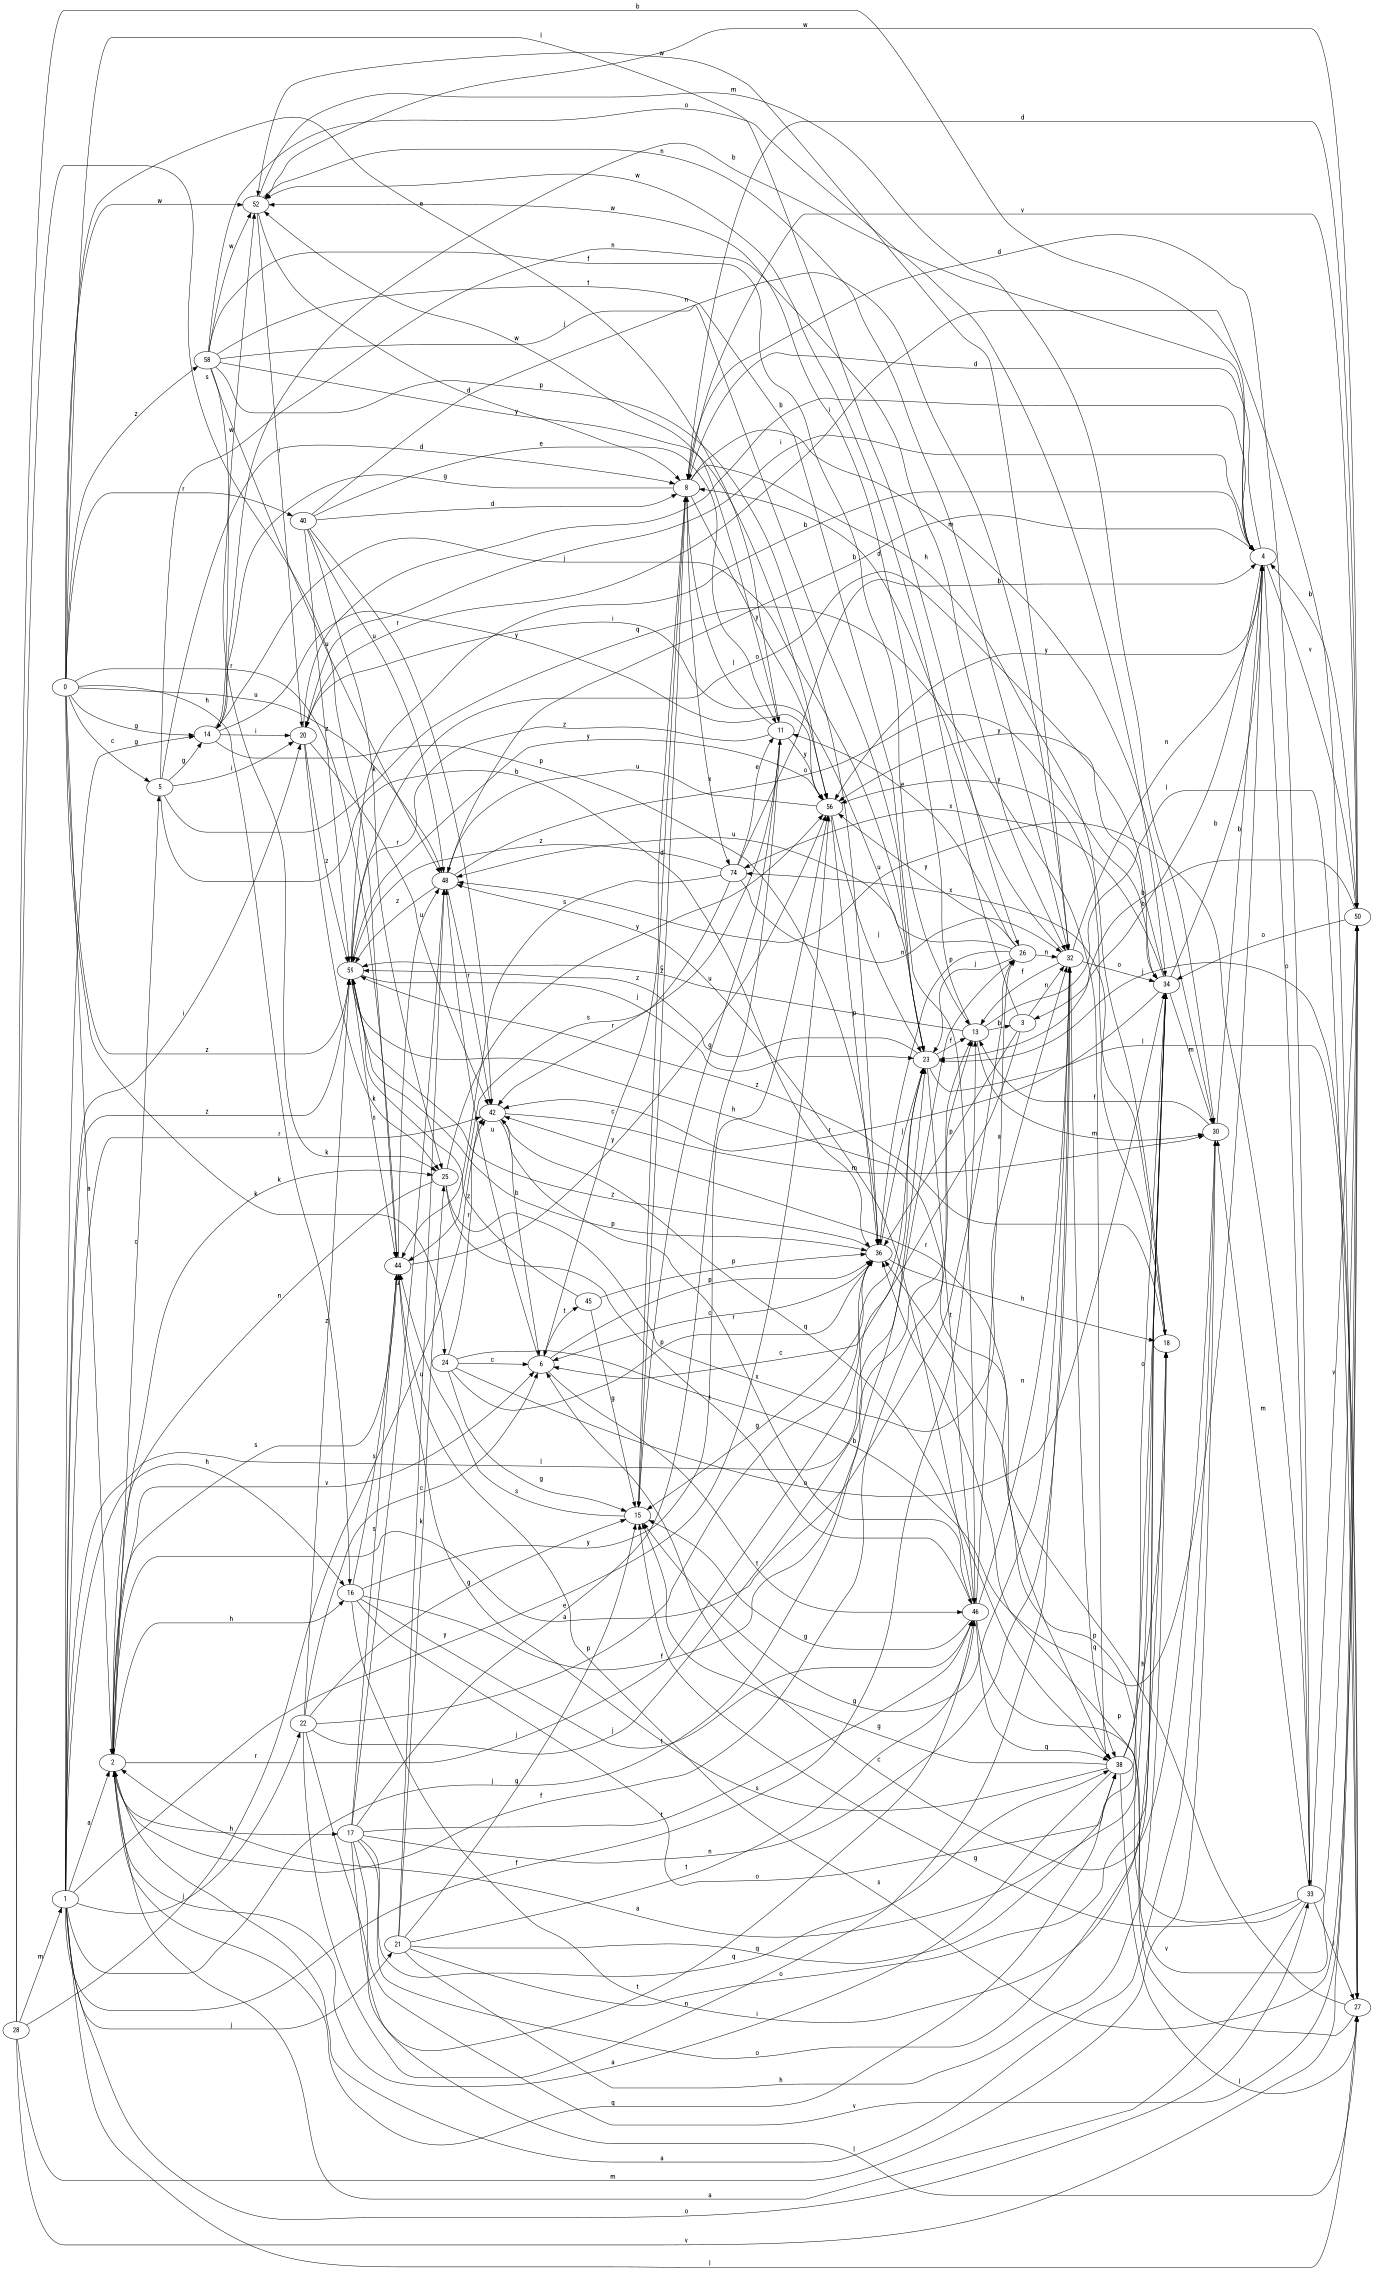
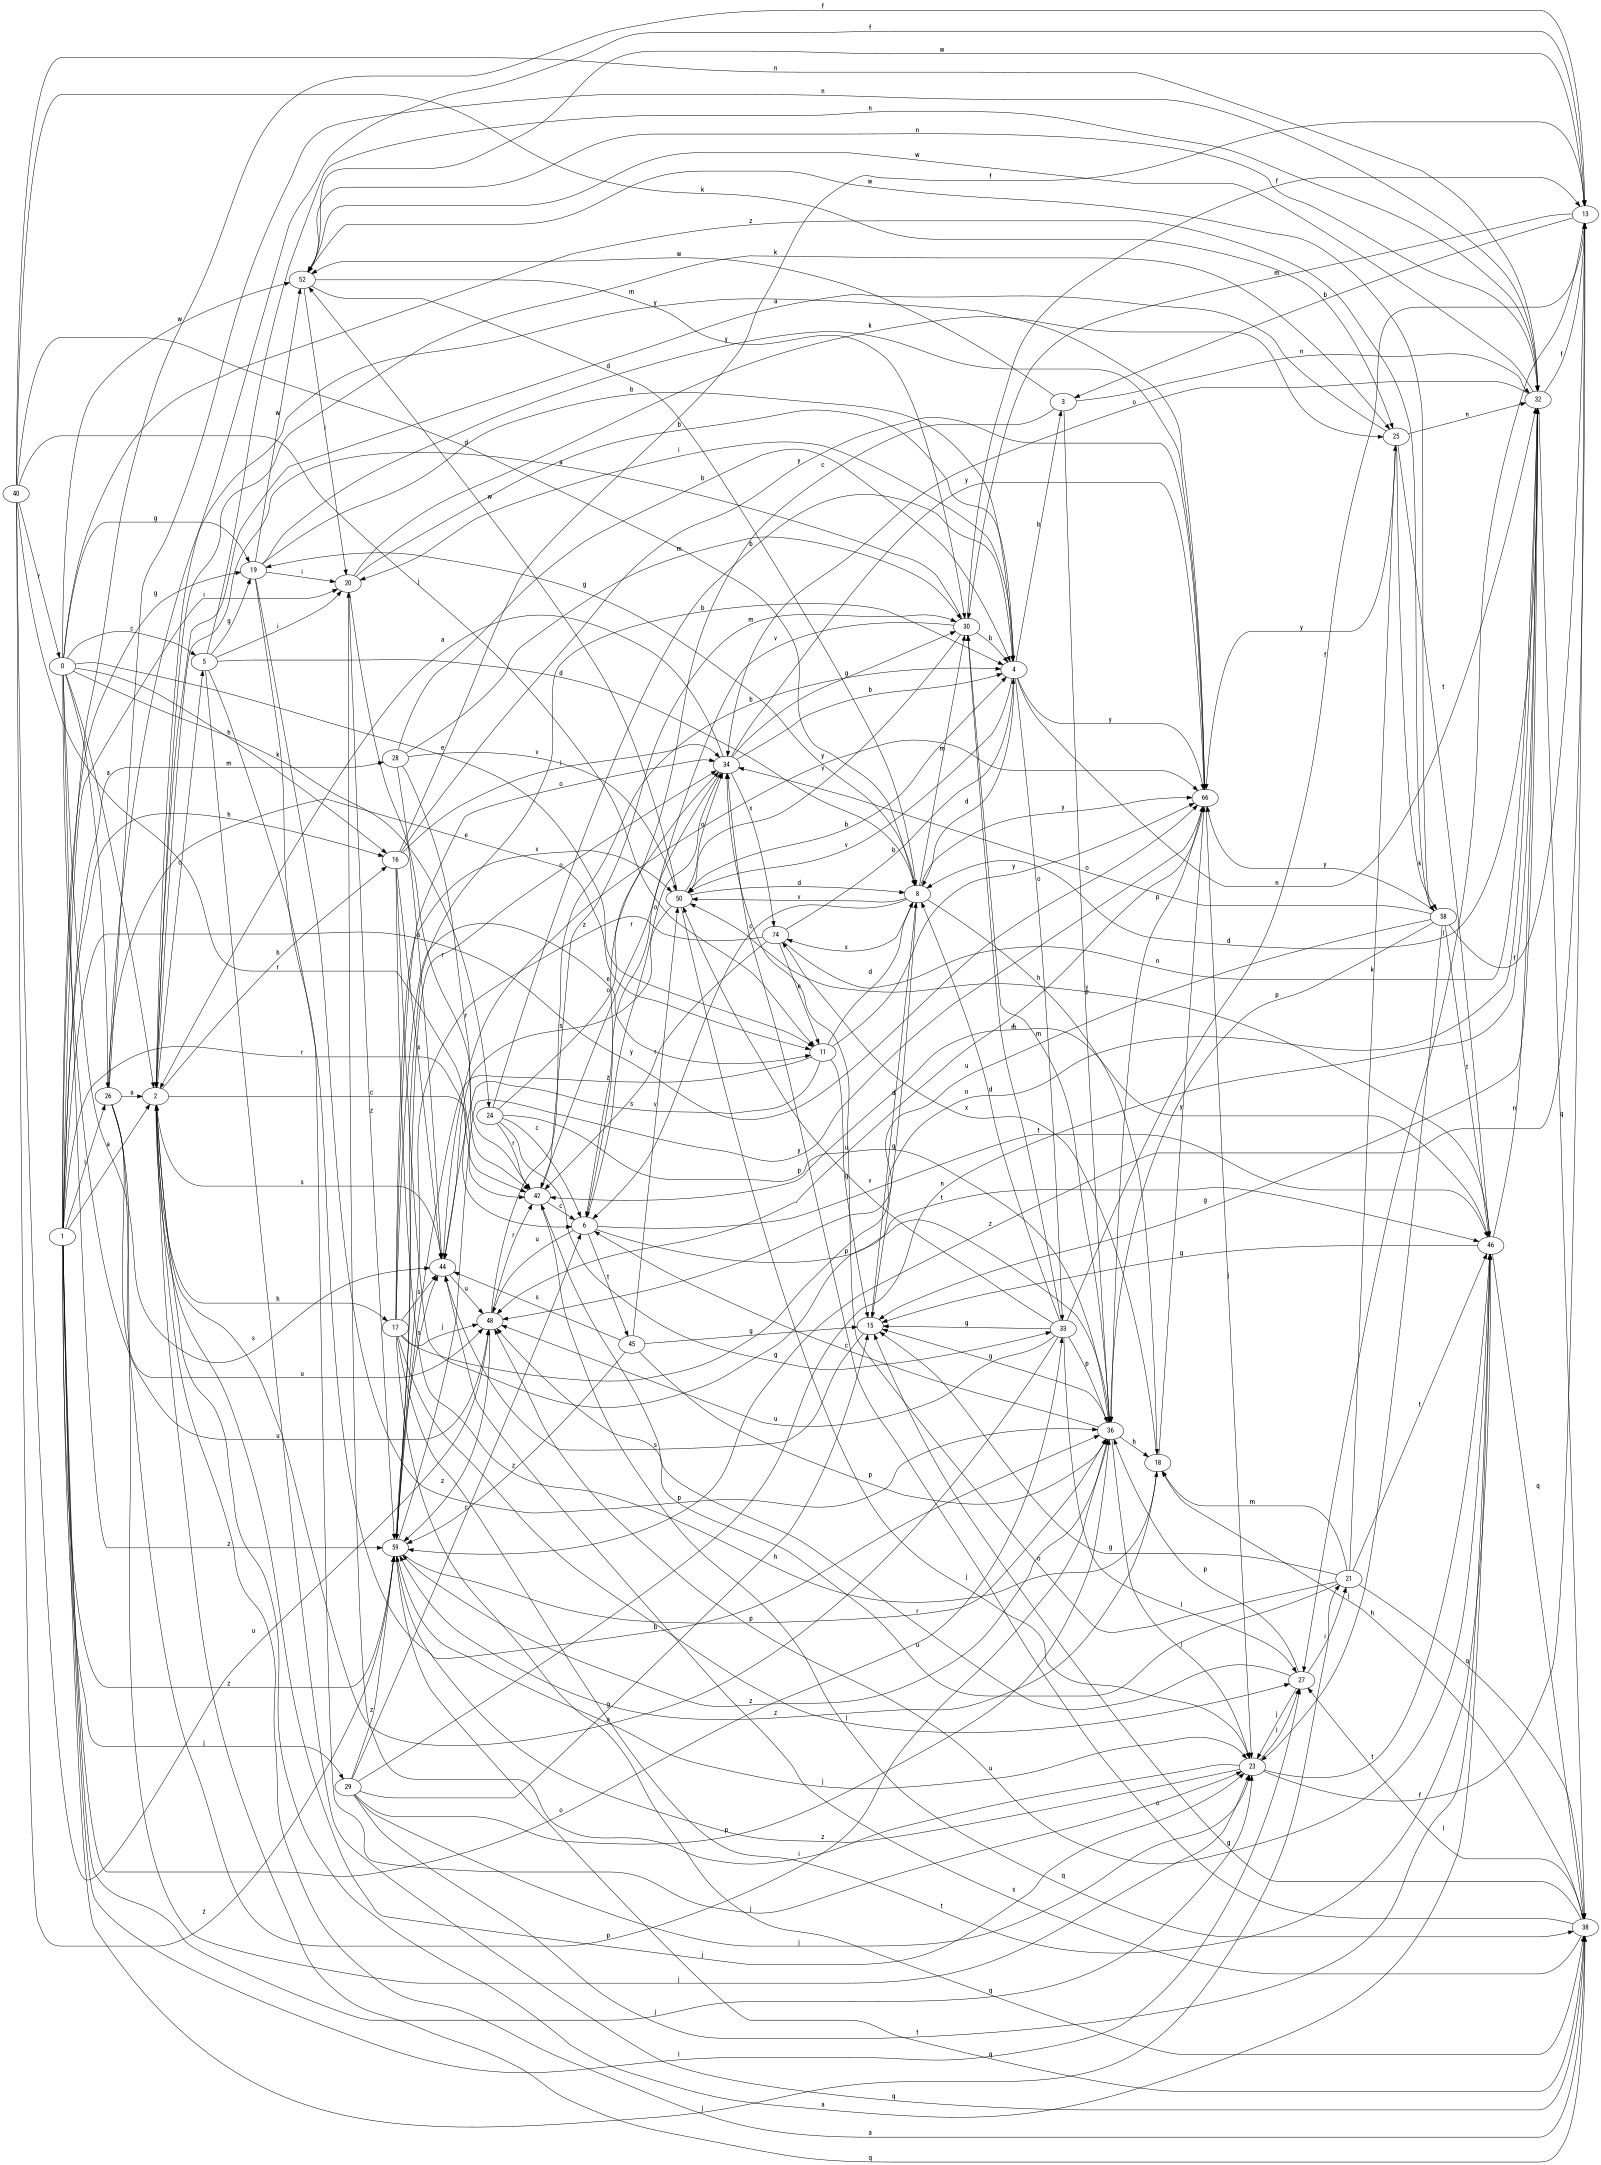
  strict digraph {
    fontname="Roboto Condensed"
    rankdir=LR
    node [fontname="Roboto Condensed"]
    edge [fontname="Roboto Condensed"]
    0
    2
    5
    11
-   14
+   14 [label=19]
    16
    24
    26
    40
    44
    48
    52
    58
    59
    13
    23
    6
    17
    25
    38
    20
    32
    36
    8
-   56
+   56 [label=66]
    15
    4
    46
    18
    34
    42
    30
    1
    21
-   22
+   22 [label=29]
    27
    28
    33
    3
    50
    45
    n42 [label=74]
    0 -> 2 [label=a]
    0 -> 5 [label=c]
    0 -> 11 [label=e]
    0 -> 14 [label=g]
    0 -> 16 [label=h]
    0 -> 24 [label=k]
    0 -> 26 [label=l]
-   0 -> 40 [label=r]
-   0 -> 44 [label=r]
+   40 -> 0 [label=r]
+   0 -> 44 [label=s]
    0 -> 48 [label=u]
    0 -> 52 [label=w]
    0 -> 58 [label=z]
    0 -> 59 [label=z]
    2 -> 5 [label=c]
    2 -> 16 [label=h]
    2 -> 44 [label=s]
    2 -> 13 [label=f]
    2 -> 23 [label=j]
-   2 -> 6 [label=v]
+   2 -> 6 [label=c]
    2 -> 17 [label=h]
    2 -> 25 [label=k]
    2 -> 38 [label=q]
    5 -> 14 [label=g]
    5 -> 38 [label=q]
    5 -> 20 [label=i]
    5 -> 32 [label=n]
    5 -> 36 [label=b]
    5 -> 8 [label=d]
    11 -> 44 [label=s]
-   11 -> 52 [label=w]
    11 -> 59 [label=z]
-   11 -> 8 [label=l]
+   11 -> 8 [label=d]
    11 -> 56 [label=y]
    11 -> 15 [label=g]
    14 -> 52 [label=w]
    14 -> 23 [label=j]
    14 -> 20 [label=i]
    14 -> 36 [label=p]
    14 -> 56 [label=y]
    14 -> 4 [label=b]
    16 -> 44 [label=s]
    16 -> 13 [label=f]
    16 -> 56 [label=y]
    16 -> 46 [label=t]
-   16 -> 18 [label=i]
-   16 -> 34 [label=o]
+   16 -> 18 [label=h]
+   16 -> 34 [label=l]
    24 -> 6 [label=c]
    24 -> 36 [label=p]
-   24 -> 15 [label=g]
+   24 -> 33 [label=g]
    24 -> 4 [label=b]
    24 -> 34 [label=o]
    24 -> 42 [label=r]
    26 -> 2 [label=a]
    26 -> 11 [label=e]
    26 -> 48 [label=u]
    26 -> 23 [label=j]
    26 -> 32 [label=n]
    26 -> 36 [label=p]
    26 -> 56 [label=y]
-   40 -> 11 [label=e]
+   40 -> 11 [label=j]
    40 -> 48 [label=u]
    40 -> 59 [label=z]
    40 -> 25 [label=k]
    40 -> 32 [label=n]
    40 -> 8 [label=d]
    40 -> 42 [label=r]
    44 -> 48 [label=u]
    44 -> 56 [label=y]
    48 -> 59 [label=z]
    48 -> 4 [label=b]
-   48 -> 34 [label=o]
+   6 -> 34 [label=o]
    48 -> 42 [label=r]
    52 -> 20 [label=i]
    52 -> 32 [label=n]
    52 -> 8 [label=d]
    52 -> 30 [label=m]
    58 -> 48 [label=u]
    58 -> 52 [label=w]
    58 -> 13 [label=f]
    58 -> 23 [label=j]
-   58 -> 25 [label=k]
+   25 -> 58 [label=k]
    58 -> 36 [label=p]
    58 -> 56 [label=y]
    58 -> 46 [label=t]
    58 -> 34 [label=o]
    59 -> 44 [label=s]
    59 -> 23 [label=j]
-   59 -> 38 [label=h]
+   59 -> 38 [label=q]
    59 -> 36 [label=p]
    59 -> 56 [label=y]
    59 -> 4 [label=b]
    59 -> 34 [label=o]
    13 -> 52 [label=w]
    13 -> 59 [label=z]
    13 -> 30 [label=m]
    13 -> 27 [label=l]
    13 -> 3 [label=b]
    23 -> 59 [label=z]
    23 -> 13 [label=f]
    23 -> 20 [label=i]
    23 -> 46 [label=t]
    23 -> 27 [label=l]
    6 -> 48 [label=u]
    6 -> 36 [label=p]
    6 -> 46 [label=t]
    6 -> 45 [label=t]
    17 -> 11 [label=e]
    17 -> 44 [label=s]
-   17 -> 48 [label=u]
+   17 -> 48 [label=j]
    17 -> 38 [label=q]
    17 -> 32 [label=n]
    17 -> 46 [label=t]
    17 -> 34 [label=o]
    17 -> 27 [label=l]
    17 -> 50 [label=v]
-   25 -> 2 [label=n]
-   25 -> 32 [label=x]
+   25 -> 2 [label=a]
+   25 -> 32 [label=n]
    25 -> 56 [label=y]
    25 -> 46 [label=t]
    38 -> 2 [label=a]
    38 -> 44 [label=s]
    38 -> 15 [label=g]
    38 -> 18 [label=h]
    38 -> 34 [label=o]
    38 -> 27 [label=l]
    20 -> 59 [label=z]
    20 -> 25 [label=k]
    20 -> 4 [label=b]
    20 -> 42 [label=r]
    32 -> 52 [label=w]
    32 -> 13 [label=f]
    32 -> 38 [label=q]
    32 -> 8 [label=d]
    32 -> 15 [label=g]
    32 -> 34 [label=o]
    36 -> 59 [label=z]
    36 -> 23 [label=j]
    36 -> 6 [label=c]
    36 -> 15 [label=g]
    36 -> 18 [label=h]
+   36 -> 30 [label=m]
    8 -> 14 [label=g]
    8 -> 6 [label=c]
    8 -> 56 [label=y]
-   8 -> 15 [label=c]
+   8 -> 15 [label=g]
    8 -> 18 [label=h]
    8 -> 30 [label=m]
    8 -> 50 [label=v]
    8 -> n42 [label=x]
    56 -> 48 [label=u]
    56 -> 23 [label=j]
    56 -> 36 [label=p]
    15 -> 44 [label=s]
    15 -> 8 [label=d]
    4 -> 20 [label=i]
-   32 -> 4 [label=n]
+   4 -> 32 [label=n]
    4 -> 8 [label=d]
    4 -> 56 [label=y]
    4 -> 33 [label=o]
    4 -> 3 [label=b]
    4 -> 50 [label=v]
-   46 -> 26 [label=a]
+   46 -> 2 [label=a]
    46 -> 48 [label=u]
    46 -> 38 [label=q]
    46 -> 32 [label=n]
    46 -> 15 [label=g]
    46 -> 42 [label=r]
    46 -> 50 [label=v]
    18 -> 59 [label=z]
    18 -> 56 [label=y]
    18 -> n42 [label=x]
    34 -> 2 [label=a]
    34 -> 56 [label=y]
    34 -> 4 [label=b]
    34 -> 42 [label=r]
-   34 -> 30 [label=m]
+   34 -> 30 [label=g]
    34 -> n42 [label=x]
-   42 -> 6 [label=b]
+   42 -> 6 [label=c]
    42 -> 38 [label=q]
    42 -> 30 [label=m]
    30 -> 2 [label=a]
    30 -> 13 [label=f]
-   30 -> 6 [label=c]
+   30 -> 6 [label=v]
    30 -> 4 [label=b]
+   30 -> 50 [label=v]
    1 -> 2 [label=a]
    1 -> 14 [label=g]
    1 -> 16 [label=h]
    1 -> 26 [label=l]
    1 -> 59 [label=z]
    1 -> 13 [label=f]
    1 -> 23 [label=j]
    1 -> 20 [label=i]
    1 -> 56 [label=y]
    1 -> 42 [label=r]
    1 -> 21 [label=j]
    1 -> 22 [label=j]
    1 -> 27 [label=l]
-   28 -> 1 [label=m]
+   1 -> 28 [label=m]
    1 -> 33 [label=o]
    21 -> 48 [label=u]
    21 -> 25 [label=k]
    21 -> 38 [label=q]
    21 -> 15 [label=g]
    21 -> 46 [label=t]
-   21 -> 18 [label=h]
+   21 -> 18 [label=m]
    21 -> 34 [label=o]
    22 -> 59 [label=z]
    22 -> 23 [label=j]
    22 -> 6 [label=c]
    22 -> 32 [label=n]
    22 -> 36 [label=p]
    22 -> 15 [label=g]
    22 -> 46 [label=t]
    27 -> 23 [label=j]
-   27 -> 20 [label=i]
+   27 -> 21 [label=i]
    27 -> 36 [label=p]
    27 -> 42 [label=r]
    28 -> 44 [label=s]
    28 -> 4 [label=b]
    28 -> 42 [label=r]
    28 -> 30 [label=m]
    28 -> 50 [label=v]
    33 -> 2 [label=a]
    33 -> 48 [label=u]
+   33 -> 13 [label=f]
    33 -> 36 [label=p]
    33 -> 8 [label=d]
    33 -> 15 [label=g]
    33 -> 30 [label=m]
    33 -> 27 [label=l]
    33 -> 50 [label=v]
    3 -> 52 [label=w]
    3 -> 6 [label=c]
    3 -> 32 [label=n]
    3 -> 36 [label=p]
    50 -> 44 [label=s]
    50 -> 52 [label=w]
-   50 -> 23 [label=b]
+   50 -> 23 [label=j]
    50 -> 8 [label=d]
    50 -> 4 [label=b]
    50 -> 34 [label=o]
    45 -> 59 [label=z]
    45 -> 36 [label=p]
    45 -> 15 [label=g]
+   45 -> 50 [label=v]
    n42 -> 11 [label=e]
-   n42 -> 44 [label=s]
+   45 -> 44 [label=s]
    n42 -> 59 [label=z]
    n42 -> 32 [label=n]
    n42 -> 4 [label=b]
    n42 -> 42 [label=r]
  }
